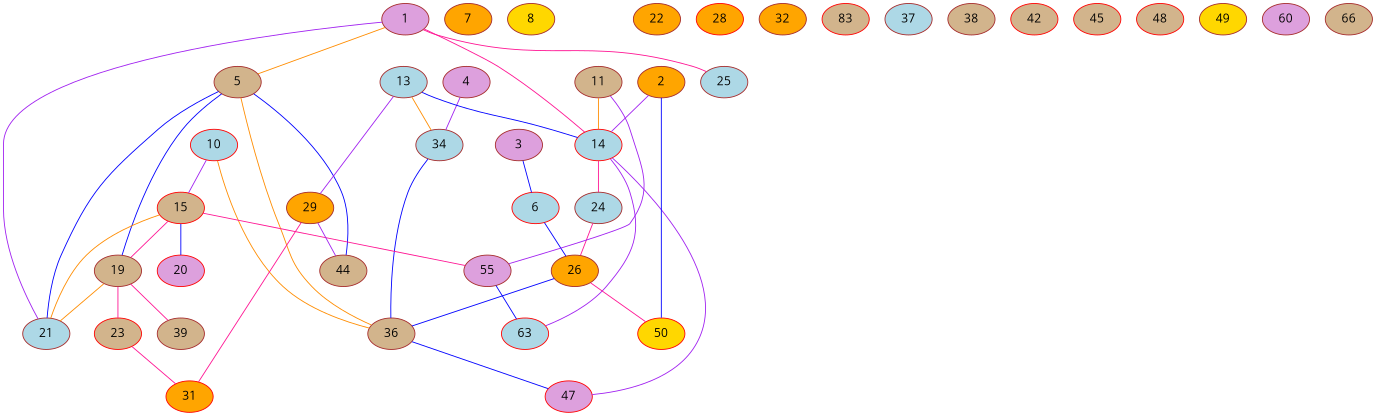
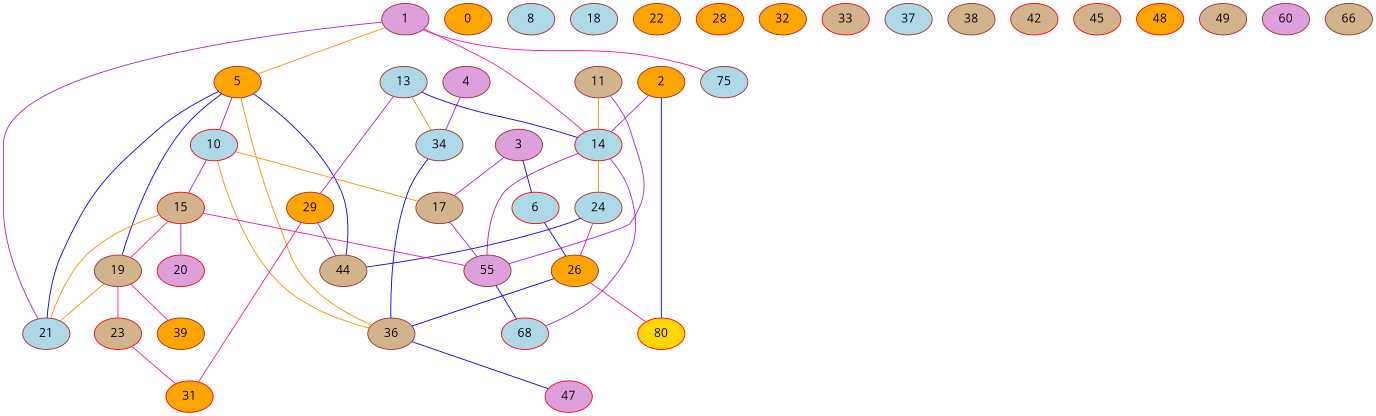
  graph {
    fontname="Open Sans"
    node [color=brown fillcolor=tan fontname="Open Sans" style=filled]
    edge [color=blue fontname="Open Sans"]
    1 [fillcolor=plum super="+12"]
-   5 [super="+9"]
+   5 [fillcolor=orange super="+9"]
    14 [color=red fillcolor=lightblue super="+54"]
    21 [fillcolor=lightblue]
-   25 [fillcolor=lightblue]
+   25 [fillcolor=lightblue label=75]
    10 [color=red fillcolor=lightblue super="+16"]
    19 [super="+41"]
    36 [super="+43"]
    44 [super="+57"]
    24 [fillcolor=lightblue super="+30"]
    47 [color=red fillcolor=plum]
-   63 [color=red fillcolor=lightblue]
+   63 [color=red fillcolor=lightblue label=68]
    2 [fillcolor=orange super="+53"]
-   50 [color=red fillcolor=gold]
+   50 [color=red fillcolor=gold label=80]
    6 [color=red fillcolor=lightblue super="+51"]
    26 [fillcolor=orange super="+59"]
    3 [fillcolor=plum]
+   17 [super="+27"]
    55 [fillcolor=plum super="+56"]
    4 [fillcolor=plum super="+62"]
    34 [fillcolor=lightblue]
    15 [color=red super="+46"]
    23 [color=red]
-   39
-   7 [fillcolor=orange]
-   8 [fillcolor=gold super="+58"]
+   39 [fillcolor=orange]
+   7 [fillcolor=orange label=0]
+   8 [fillcolor=lightblue super="+58"]
    20 [color=red fillcolor=plum]
    11
    13 [fillcolor=lightblue super="+40"]
    29 [fillcolor=orange super="+35"]
    31 [color=red fillcolor=orange super="+52"]
+   18 [fillcolor=lightblue]
    22 [fillcolor=orange]
    28 [color=red fillcolor=orange]
    32 [fillcolor=orange]
-   33 [color=red label=83]
+   33 [color=red]
    37 [fillcolor=lightblue]
    38
    42 [color=red]
    45 [color=red]
-   48 [color=red]
-   49 [fillcolor=gold]
+   48 [color=red fillcolor=orange]
+   49
    60 [fillcolor=plum]
    n44 [label=66]
    1 -- 5 [color=darkorange]
    1 -- 14 [color=deeppink]
    1 -- 21 [color=purple]
    1 -- 25 [color=deeppink]
    5 -- 21
+   5 -- 10 [color=purple]
    5 -- 19
    5 -- 36 [color=darkorange]
    5 -- 44
-   14 -- 24 [color=deeppink]
-   14 -- 47 [color=purple]
+   14 -- 24 [color=darkorange]
+   14 -- 55 [color=purple]
    14 -- 63 [color=purple]
    10 -- 36 [color=darkorange]
+   10 -- 17 [color=darkorange weight=2]
    10 -- 15 [color=purple]
    19 -- 21 [color=darkorange]
    19 -- 23 [color=deeppink]
    19 -- 39 [color=deeppink]
    36 -- 47
+   24 -- 44
    24 -- 26 [color=deeppink]
    2 -- 14 [color=purple]
    2 -- 50
    6 -- 26
    26 -- 36
    26 -- 50 [color=deeppink]
    3 -- 6
+   3 -- 17 [color=purple]
+   17 -- 55 [color=purple]
    55 -- 63
    4 -- 34 [color=purple]
    34 -- 36
    15 -- 21 [color=darkorange]
    15 -- 19 [color=deeppink]
    15 -- 55 [color=deeppink]
-   15 -- 20
+   15 -- 20 [color=purple]
    23 -- 31 [color=deeppink]
    11 -- 14 [color=darkorange]
    11 -- 55 [color=purple]
    13 -- 14
    13 -- 34 [color=darkorange]
    13 -- 29 [color=purple]
    29 -- 44 [color=purple]
    29 -- 31 [color=deeppink]
  }
